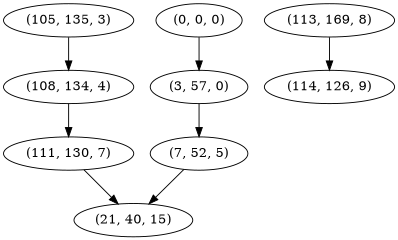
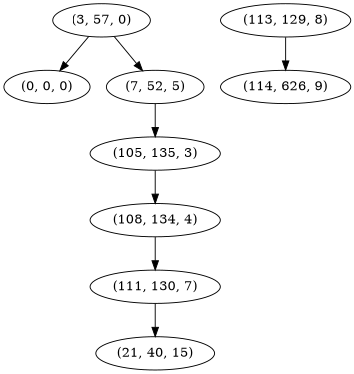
  digraph {
    n1 [label="(3, 57, 0)"]
    "(0, 0, 0)"
    n3 [label="(7, 52, 5)"]
    "(105, 135, 3)"
    "(108, 134, 4)"
    "(21, 40, 15)"
    "(111, 130, 7)"
-   "(113, 129, 8)" [label="(113, 169, 8)"]
-   "(114, 126, 9)"
+   "(113, 129, 8)"
+   "(114, 126, 9)" [label="(114, 626, 9)"]
    n1 -> n3
-   "(0, 0, 0)" -> n1
-   n3 -> "(21, 40, 15)"
+   n1 -> "(0, 0, 0)"
+   n3 -> "(105, 135, 3)"
    "(105, 135, 3)" -> "(108, 134, 4)"
    "(108, 134, 4)" -> "(111, 130, 7)"
    "(111, 130, 7)" -> "(21, 40, 15)"
    "(113, 129, 8)" -> "(114, 126, 9)"
  }
